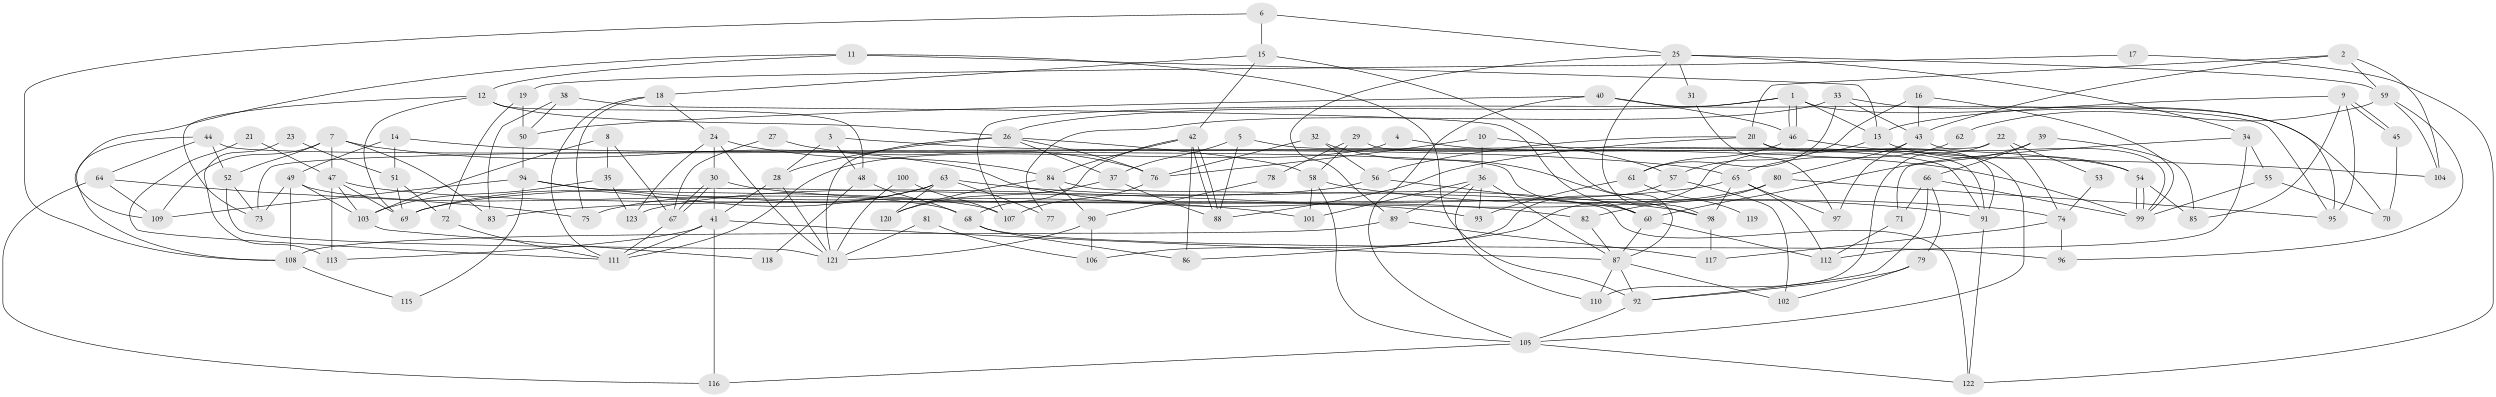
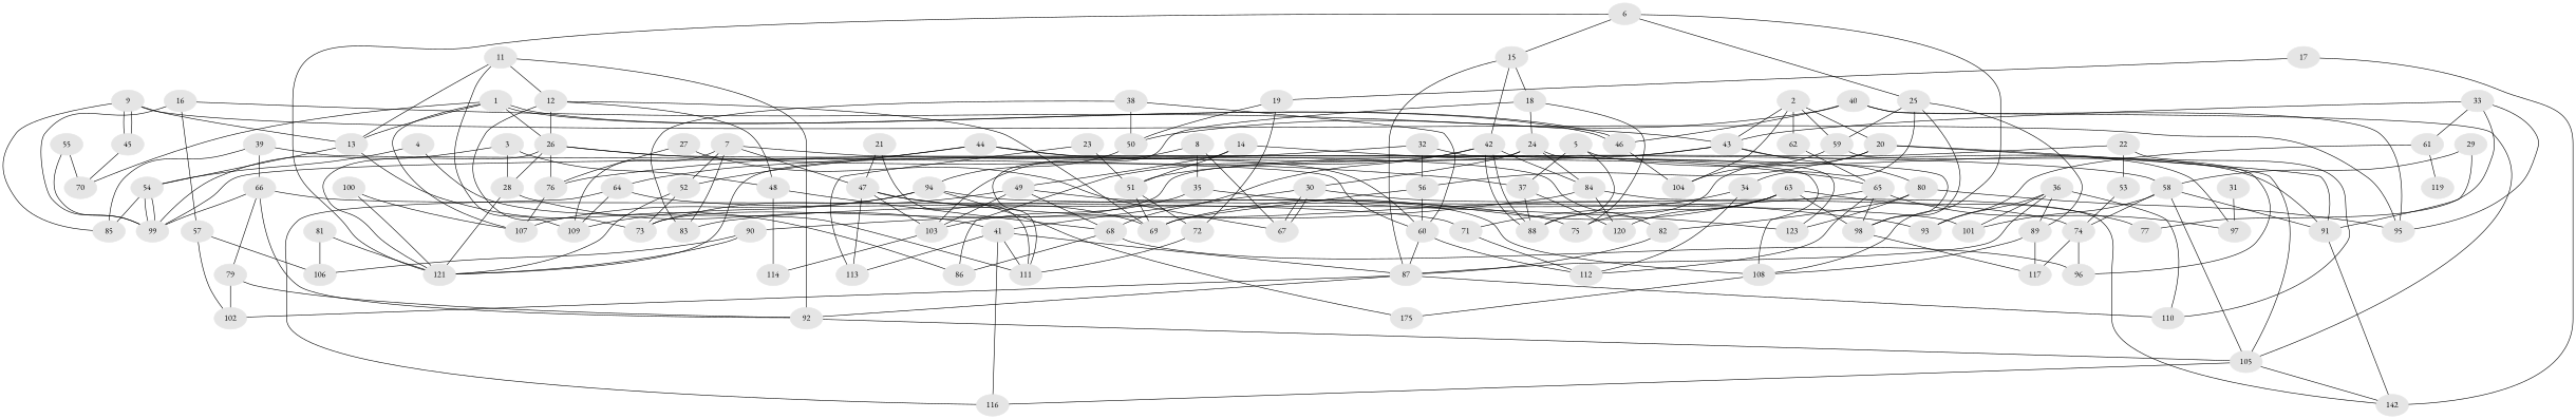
  graph {
    fontname="EB Garamond"
    node [color=gray90 fontname="EB Garamond" style=filled]
    edge [fontname="EB Garamond"]
    1
    13
    26
    46
    70
    107
    54
    86
    28
    37
    121
    76
    58
    104
    61
    2
    20
    43
    59
    62
    88
    91
    105
    56
    99
    51
    97
    80
    96
    65
    3
    48
    41
    68
-   114 [label=118]
+   114
    4
    111
    85
    5
    120
-   122
+   122 [label=142]
    6
    15
    25
    108
    18
    42
    87
    31
    34
    89
    98
-   115
+   115 [label=175]
    7
    47
    52
    82
    83
    109
    103
    69
    113
    93
    73
    8
    35
    67
    123
    9
    45
    95
-   10
    36
    57
    110
    101
    102
    106
    11
    12
    92
    14
    49
    72
    112
    24
    75
    84
    16
    17
    19
    50
    30
    94
    116
    21
    22
    53
    74
    117
    23
    90
    55
    71
    27
    29
-   78
    32
    60
    33
    77
    119
    38
    39
    66
    79
    40
    44
    64
    63
    81
    100
    1 -- 13
    1 -- 26
    1 -- 46
    1 -- 46
    1 -- 70
    1 -- 107
    13 -- 54
    13 -- 86
    26 -- 28
    26 -- 37
    26 -- 121
    26 -- 76
    26 -- 58
    46 -- 104
-   46 -- 61
    54 -- 99
    54 -- 99
    54 -- 85
    28 -- 121
    28 -- 41
    37 -- 88
    37 -- 120
    76 -- 107
    58 -- 91
    58 -- 105
    58 -- 101
    61 -- 93
    61 -- 119
    2 -- 104
    2 -- 20
    2 -- 43
    2 -- 59
-   59 -- 62
+   2 -- 62
    20 -- 88
    20 -- 91
    20 -- 105
    20 -- 56
    43 -- 99
+   43 -- 51
    43 -- 97
    43 -- 80
    59 -- 104
    59 -- 96
    62 -- 65
    91 -- 122
    105 -- 122
    105 -- 116
    56 -- 69
    56 -- 60
    51 -- 69
    51 -- 72
    80 -- 82
    80 -- 123
    80 -- 95
    65 -- 97
    65 -- 98
    65 -- 83
    65 -- 112
    3 -- 28
    3 -- 99
    3 -- 48
    48 -- 68
    48 -- 114
    41 -- 111
    41 -- 87
    41 -- 113
    41 -- 116
    68 -- 86
    68 -- 96
    4 -- 54
    4 -- 111
    5 -- 37
    5 -- 88
    5 -- 91
+   6 -- 121
    6 -- 15
    6 -- 25
    6 -- 108
    15 -- 18
    15 -- 42
    15 -- 87
    25 -- 59
-   25 -- 31
    25 -- 34
    25 -- 89
    25 -- 98
    108 -- 115
    18 -- 111
    18 -- 24
    18 -- 75
    42 -- 86
    42 -- 88
    42 -- 88
    42 -- 68
    42 -- 84
    87 -- 110
    87 -- 102
    87 -- 92
    31 -- 97
    34 -- 112
-   34 -- 55
    34 -- 71
    89 -- 108
    89 -- 117
    98 -- 117
    7 -- 47
    7 -- 52
    7 -- 82
    7 -- 83
    7 -- 109
    47 -- 103
    47 -- 69
    47 -- 113
    47 -- 93
    52 -- 121
    52 -- 73
    82 -- 87
    103 -- 114
    8 -- 103
    8 -- 35
    8 -- 67
    35 -- 103
    35 -- 123
-   67 -- 111
    9 -- 13
    9 -- 85
    9 -- 45
    9 -- 45
    9 -- 95
    45 -- 70
-   10 -- 76
-   10 -- 36
-   10 -- 57
    36 -- 87
    36 -- 89
    36 -- 93
    36 -- 110
    36 -- 101
    57 -- 102
    57 -- 106
    11 -- 13
    11 -- 109
    11 -- 12
    11 -- 92
    12 -- 26
    12 -- 48
    12 -- 69
    12 -- 73
    92 -- 105
    14 -- 51
    14 -- 65
    14 -- 49
    49 -- 68
    49 -- 108
    49 -- 103
    49 -- 73
    72 -- 111
    24 -- 121
    24 -- 123
    24 -- 84
    24 -- 30
    84 -- 120
    84 -- 122
    84 -- 90
    16 -- 43
    16 -- 99
    16 -- 57
    17 -- 122
    17 -- 19
    19 -- 72
    19 -- 50
    50 -- 94
    30 -- 41
    30 -- 67
    30 -- 67
    30 -- 74
    94 -- 107
    94 -- 115
    94 -- 109
    94 -- 101
    21 -- 111
    21 -- 47
    22 -- 73
    22 -- 110
    22 -- 53
-   22 -- 74
+   58 -- 74
    53 -- 74
    74 -- 96
    74 -- 117
    23 -- 51
    23 -- 113
    90 -- 121
    90 -- 106
    55 -- 70
    55 -- 99
    71 -- 112
    27 -- 76
    27 -- 67
    29 -- 58
    29 -- 91
-   29 -- 78
-   78 -- 90
    32 -- 76
    32 -- 56
    32 -- 98
    60 -- 87
    60 -- 112
    33 -- 61
    33 -- 43
    33 -- 95
    33 -- 77
    38 -- 83
    38 -- 50
    38 -- 60
    39 -- 85
    39 -- 60
    39 -- 66
    66 -- 99
    66 -- 92
    66 -- 71
    66 -- 79
    79 -- 102
    79 -- 92
    40 -- 46
    40 -- 105
    40 -- 95
    40 -- 50
    44 -- 108
    44 -- 52
    44 -- 60
    44 -- 64
    64 -- 109
    64 -- 75
    64 -- 116
    63 -- 120
    63 -- 98
    63 -- 69
    63 -- 75
    63 -- 77
    81 -- 121
    81 -- 106
    100 -- 107
    100 -- 121
  }
